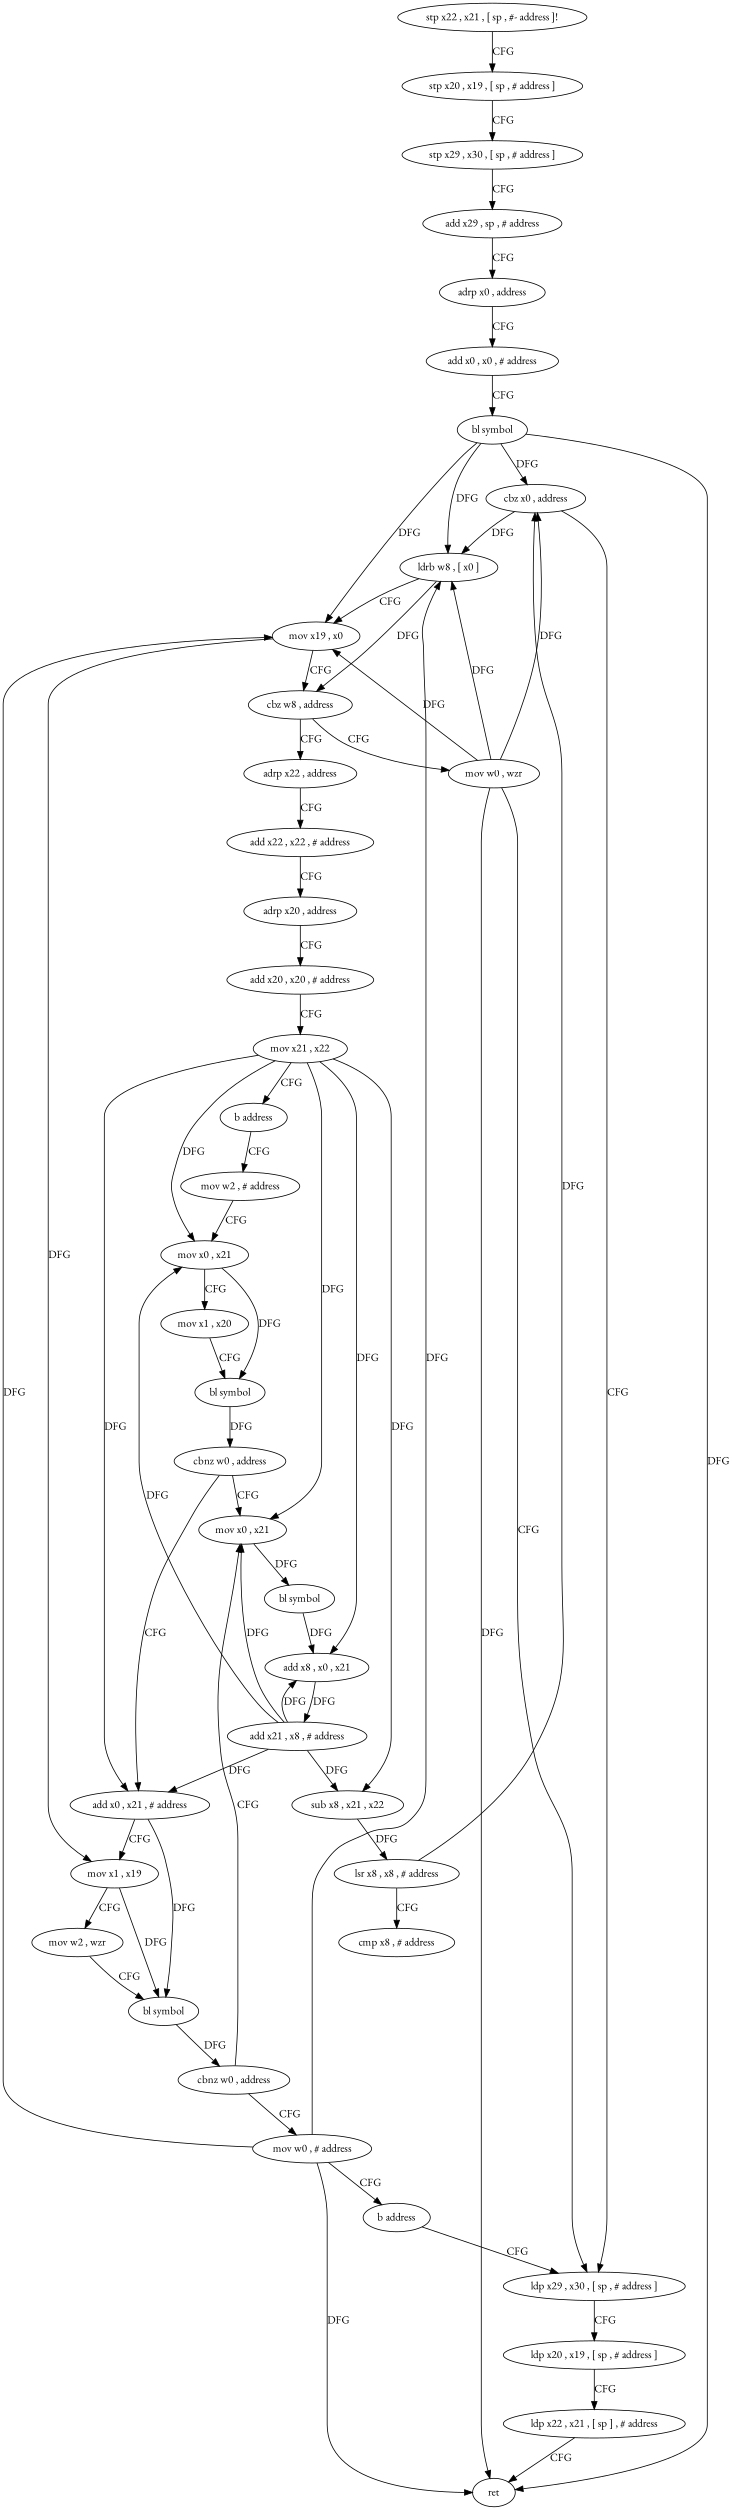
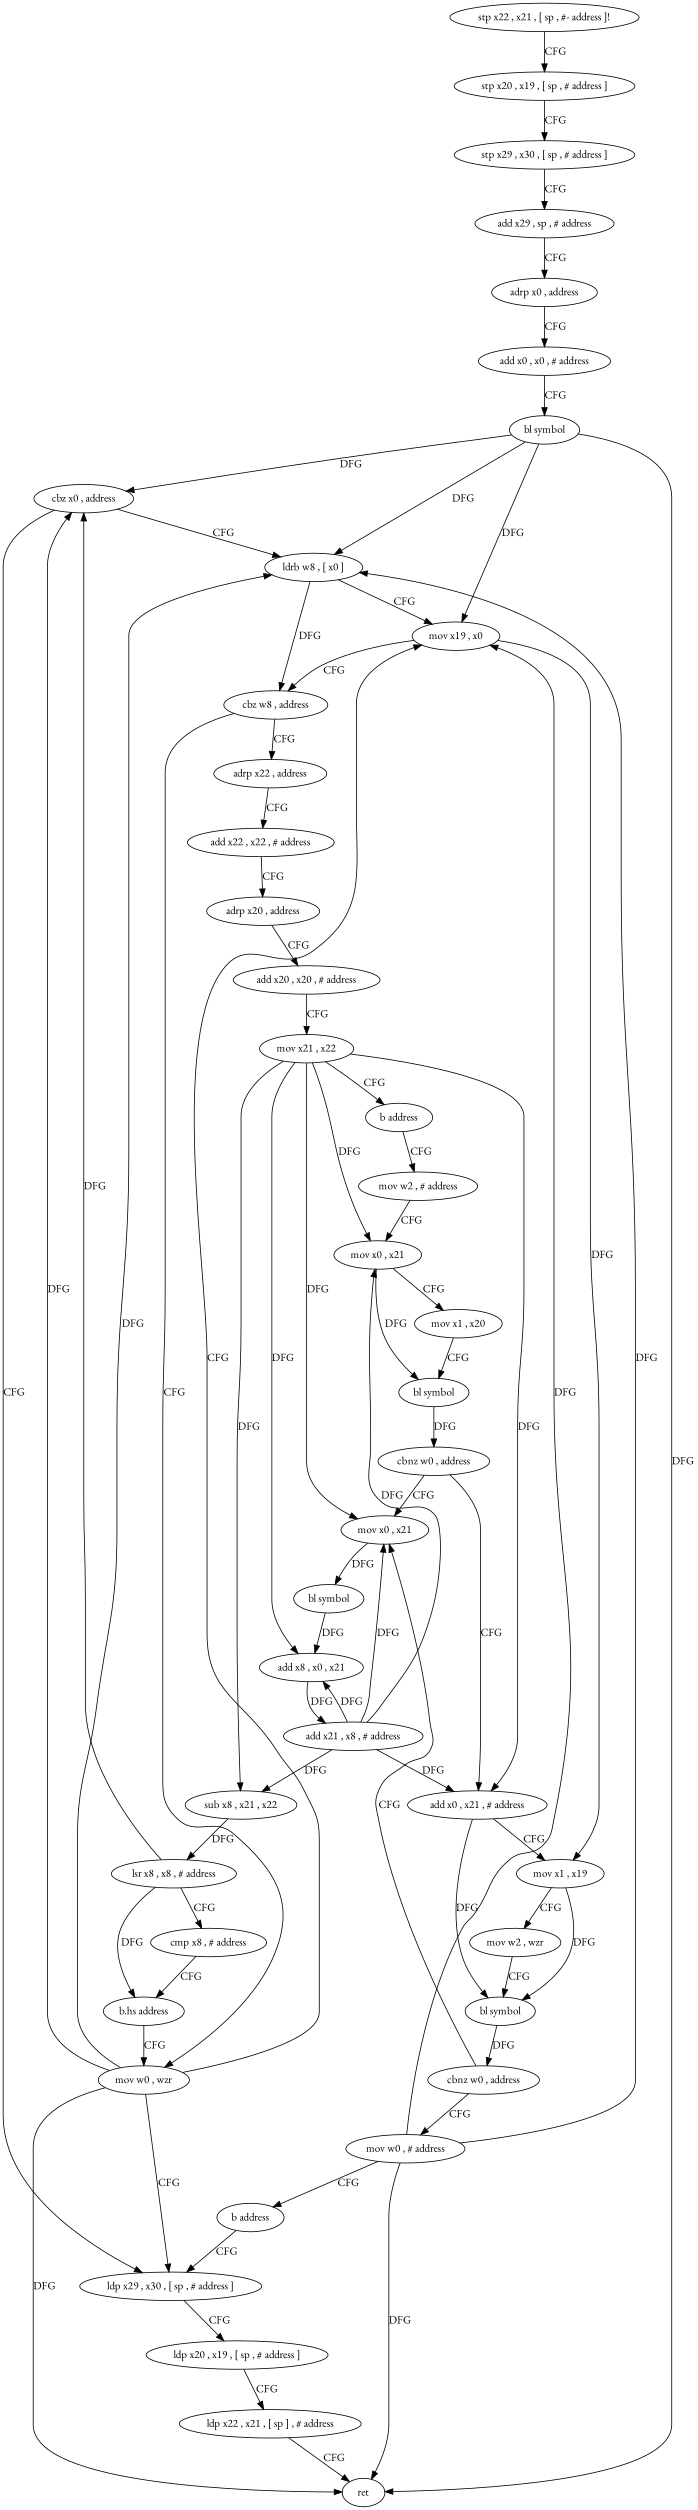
  digraph {
    fontname="EB Garamond"
    node [fontname="EB Garamond"]
    edge [fontname="EB Garamond"]
    n1 [label="stp x22 , x21 , [ sp , #- address ]!"]
    n2 [label="stp x20 , x19 , [ sp , # address ]"]
    n3 [label="stp x29 , x30 , [ sp , # address ]"]
    n4 [label="add x29 , sp , # address"]
    n5 [label="adrp x0 , address"]
    n6 [label="add x0 , x0 , # address"]
    n7 [label="bl symbol"]
    n8 [label="cbz x0 , address"]
    n9 [label="ldrb w8 , [ x0 ]"]
    n10 [label=ret]
    n11 [label="mov x19 , x0"]
    n12 [label="ldp x29 , x30 , [ sp , # address ]"]
    n13 [label="cbz w8 , address"]
    n14 [label="mov x1 , x19"]
    n15 [label="ldp x20 , x19 , [ sp , # address ]"]
    n16 [label="ldp x22 , x21 , [ sp ] , # address"]
    n17 [label="mov w0 , wzr"]
    n18 [label="adrp x22 , address"]
    n19 [label="bl symbol"]
    n20 [label="mov w2 , wzr"]
    n21 [label="add x22 , x22 , # address"]
    n22 [label="adrp x20 , address"]
    n23 [label="add x20 , x20 , # address"]
    n24 [label="mov x21 , x22"]
    n25 [label="b address"]
    n26 [label="mov x0 , x21"]
    n27 [label="mov x0 , x21"]
    n28 [label="add x0 , x21 , # address"]
    n29 [label="add x8 , x0 , x21"]
    n30 [label="sub x8 , x21 , x22"]
    n31 [label="mov w2 , # address"]
    n32 [label="mov x1 , x20"]
    n33 [label="bl symbol"]
    n34 [label="bl symbol"]
    n35 [label="add x21 , x8 , # address"]
    n36 [label="lsr x8 , x8 , # address"]
    n37 [label="cbnz w0 , address"]
    n38 [label="cbnz w0 , address"]
    n39 [label="cmp x8 , # address"]
+   n40 [label="b.hs address"]
    n41 [label="mov w0 , # address"]
    n42 [label="b address"]
    n1 -> n2 [label=CFG]
    n2 -> n3 [label=CFG]
    n3 -> n4 [label=CFG]
    n4 -> n5 [label=CFG]
    n5 -> n6 [label=CFG]
    n6 -> n7 [label=CFG]
    n7 -> n8 [label=DFG]
    n7 -> n9 [label=DFG]
    n7 -> n10 [label=DFG]
    n7 -> n11 [label=DFG]
-   n8 -> n9 [label=DFG]
+   n8 -> n9 [label=CFG]
    n8 -> n12 [label=CFG]
    n9 -> n11 [label=CFG]
    n9 -> n13 [label=DFG]
    n11 -> n13 [label=CFG]
    n11 -> n14 [label=DFG]
    n12 -> n15 [label=CFG]
    n13 -> n17 [label=CFG]
    n13 -> n18 [label=CFG]
    n14 -> n19 [label=DFG]
    n14 -> n20 [label=CFG]
    n15 -> n16 [label=CFG]
    n16 -> n10 [label=CFG]
    n17 -> n8 [label=DFG]
    n17 -> n9 [label=DFG]
    n17 -> n10 [label=DFG]
-   n17 -> n11 [label=DFG]
+   n17 -> n11 [label=CFG]
    n17 -> n12 [label=CFG]
    n18 -> n21 [label=CFG]
    n19 -> n38 [label=DFG]
    n20 -> n19 [label=CFG]
    n21 -> n22 [label=CFG]
    n22 -> n23 [label=CFG]
    n23 -> n24 [label=CFG]
    n24 -> n25 [label=CFG]
    n24 -> n26 [label=DFG]
    n24 -> n27 [label=DFG]
    n24 -> n28 [label=DFG]
    n24 -> n29 [label=DFG]
    n24 -> n30 [label=DFG]
    n25 -> n31 [label=CFG]
    n26 -> n32 [label=CFG]
    n26 -> n33 [label=DFG]
    n27 -> n34 [label=DFG]
    n28 -> n14 [label=CFG]
    n28 -> n19 [label=DFG]
    n29 -> n35 [label=DFG]
    n30 -> n36 [label=DFG]
    n31 -> n26 [label=CFG]
    n32 -> n33 [label=CFG]
    n33 -> n37 [label=DFG]
    n34 -> n29 [label=DFG]
    n35 -> n26 [label=DFG]
    n35 -> n27 [label=DFG]
    n35 -> n28 [label=DFG]
    n35 -> n29 [label=DFG]
    n35 -> n30 [label=DFG]
    n36 -> n8 [label=DFG]
    n36 -> n39 [label=CFG]
+   n36 -> n40 [label=DFG]
    n37 -> n27 [label=CFG]
    n37 -> n28 [label=CFG]
    n38 -> n27 [label=CFG]
    n38 -> n41 [label=CFG]
+   n39 -> n40 [label=CFG]
+   n40 -> n17 [label=CFG]
    n41 -> n9 [label=DFG]
    n41 -> n10 [label=DFG]
    n41 -> n11 [label=DFG]
    n41 -> n42 [label=CFG]
    n42 -> n12 [label=CFG]
  }
